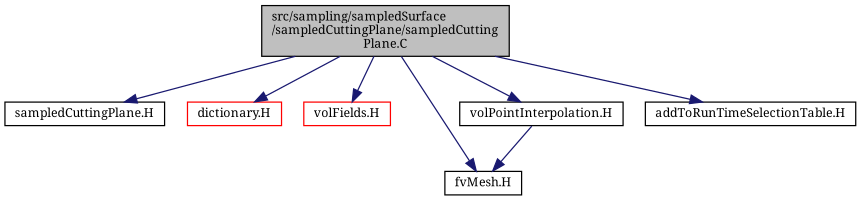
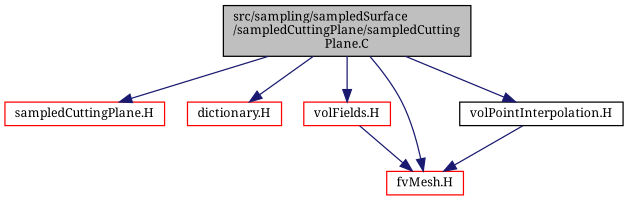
  digraph {
    fontname="Noto Serif"
    node [color=red fontname="Noto Serif" fontsize=10 shape=record]
    edge [color=midnightblue fontname="Noto Serif" fontsize=10 labelfontname=FreeSans labelfontsize=10 style=solid]
    n1 [color=black fillcolor=grey75 fontcolor=black height=0.2 label="src/sampling/sampledSurface\l/sampledCuttingPlane/sampledCutting\lPlane.C" style=filled width=0.4]
-   n2 [color=black height=0.2 label="sampledCuttingPlane.H" width=0.4]
+   n2 [height=0.2 label="sampledCuttingPlane.H" width=0.4]
    n3 [height=0.2 label="dictionary.H" width=0.4]
    n4 [height=0.2 label="volFields.H" width=0.4]
-   n5 [color=black height=0.2 label="fvMesh.H" width=0.4]
+   n5 [height=0.2 label="fvMesh.H" width=0.4]
    n6 [color=black height=0.2 label="volPointInterpolation.H" width=0.4]
-   n7 [color=black height=0.2 label="addToRunTimeSelectionTable.H" width=0.4]
    n1 -> n2
    n1 -> n3
    n1 -> n4
    n1 -> n5
    n1 -> n6
-   n1 -> n7
+   n4 -> n5
    n6 -> n5
  }
